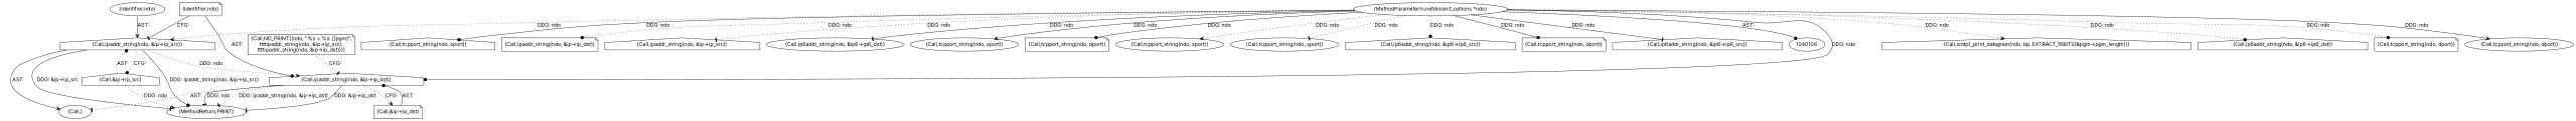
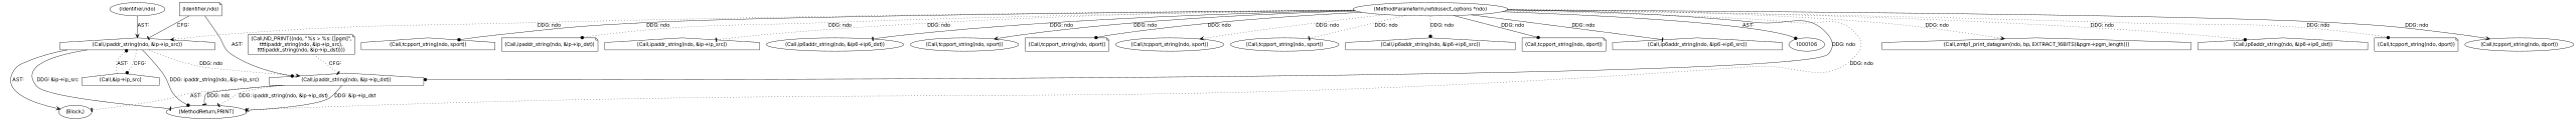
  digraph {
    fontname=Inter
    node [fontname=Inter shape=ellipse]
    edge [arrowhead=dot fontname=Inter style=solid]
    n1 [label="(Call,ipaddr_string(ndo, &ip->ip_dst))" shape=house]
    n2 [label="(MethodReturn,PRINT)"]
-   n3 [label="(Call,)"]
-   n4 [label="(Call,&ip->ip_dst)" shape=note]
+   n3 [label="(Block,)"]
    n5 [label="(Call,ipaddr_string(ndo, &ip->ip_src))" shape=house]
    n6 [label="(Call,&ip->ip_src)" shape=house]
    n7 [label="(MethodParameterIn,netdissect_options *ndo)"]
    n8 [label="(Call,zmtp1_print_datagram(ndo, bp, EXTRACT_16BITS(&pgm->pgm_length)))" shape=house]
    n9 [label="(Call,ip6addr_string(ndo, &ip6->ip6_dst))" shape=house]
    n10 [label="(Call,tcpport_string(ndo, dport))" shape=note]
    n11 [label="(Call,tcpport_string(ndo, dport))"]
    n12 [label="(Call,tcpport_string(ndo, sport))" shape=house]
    n13 [label="(Call,ipaddr_string(ndo, &ip->ip_dst))" shape=note]
    n14 [label="(Call,ipaddr_string(ndo, &ip->ip_src))" shape=house]
    n15 [label="(Call,ip6addr_string(ndo, &ip6->ip6_dst))"]
    n16 [label="(Call,tcpport_string(ndo, sport))"]
    n17 [label="(Call,tcpport_string(ndo, dport))" shape=note]
    n18 [label="(Call,tcpport_string(ndo, sport))"]
    n19 [label="(Call,tcpport_string(ndo, sport))"]
    n20 [label="(Call,ip6addr_string(ndo, &ip6->ip6_src))" shape=house]
    n21 [label="(Call,tcpport_string(ndo, dport))" shape=note]
    n22 [label="(Call,ip6addr_string(ndo, &ip6->ip6_src))" shape=house]
-   1000106 [label=1040106]
+   1000106
    n24 [label="(Call,ND_PRINT((ndo, \"%s > %s: [|pgm]\",\n\t\t\t\tipaddr_string(ndo, &ip->ip_src),\n\t\t\t\tipaddr_string(ndo, &ip->ip_dst))))" shape=note]
    n25 [label="(Identifier,ndo)" shape=note]
    n26 [label="(Identifier,ndo)"]
    n1 -> n2 [arrowhead=tee label="DDG: ndo"]
    n1 -> n2 [arrowhead=tee label="DDG: ipaddr_string(ndo, &ip->ip_dst)" style=dotted]
    n1 -> n2 [arrowhead=tee label="DDG: &ip->ip_dst"]
    n1 -> n3 [arrowhead=tee label="AST: " style=dotted]
-   n1 -> n4 [arrowhead=vee label="CFG: " style=dotted]
-   n4 -> n1 [label="AST: "]
    n5 -> n1 [arrowhead=vee label="DDG: ndo" style=dotted]
    n5 -> n2 [label="DDG: ipaddr_string(ndo, &ip->ip_src)"]
    n5 -> n2 [arrowhead=tee label="DDG: &ip->ip_src"]
    n5 -> n3 [arrowhead=vee label="AST: "]
    n5 -> n6 [label="CFG: " style=dotted]
    n6 -> n5 [label="AST: " style=dotted]
    n7 -> n1 [label="DDG: ndo"]
-   n6 -> n2 [arrowhead=vee label="DDG: ndo" style=dotted]
+   n7 -> n2 [arrowhead=vee label="DDG: ndo" style=dotted]
    n7 -> n5 [arrowhead=vee label="DDG: ndo" style=dotted]
    n7 -> n8 [arrowhead=vee label="DDG: ndo" style=dotted]
    n7 -> n9 [label="DDG: ndo" style=dotted]
    n7 -> n10 [label="DDG: ndo" style=dotted]
    n7 -> n11 [arrowhead=vee label="DDG: ndo"]
    n7 -> n12 [label="DDG: ndo"]
    n7 -> n13 [label="DDG: ndo" style=dotted]
    n7 -> n14 [arrowhead=tee label="DDG: ndo" style=dotted]
    n7 -> n15 [arrowhead=tee label="DDG: ndo"]
    n7 -> n16 [arrowhead=vee label="DDG: ndo"]
    n7 -> n17 [label="DDG: ndo"]
    n7 -> n18 [arrowhead=vee label="DDG: ndo" style=dotted]
    n7 -> n19 [arrowhead=tee label="DDG: ndo" style=dotted]
    n7 -> n20 [label="DDG: ndo" style=dotted]
    n7 -> n21 [label="DDG: ndo"]
    n7 -> n22 [arrowhead=tee label="DDG: ndo"]
    n7 -> 1000106 [label="AST: "]
    n24 -> n1 [arrowhead=tee label="CFG: " style=dotted]
    n25 -> n1 [label="AST: "]
    n25 -> n5 [arrowhead=tee label="CFG: "]
    n26 -> n5 [arrowhead=vee label="AST: "]
  }
